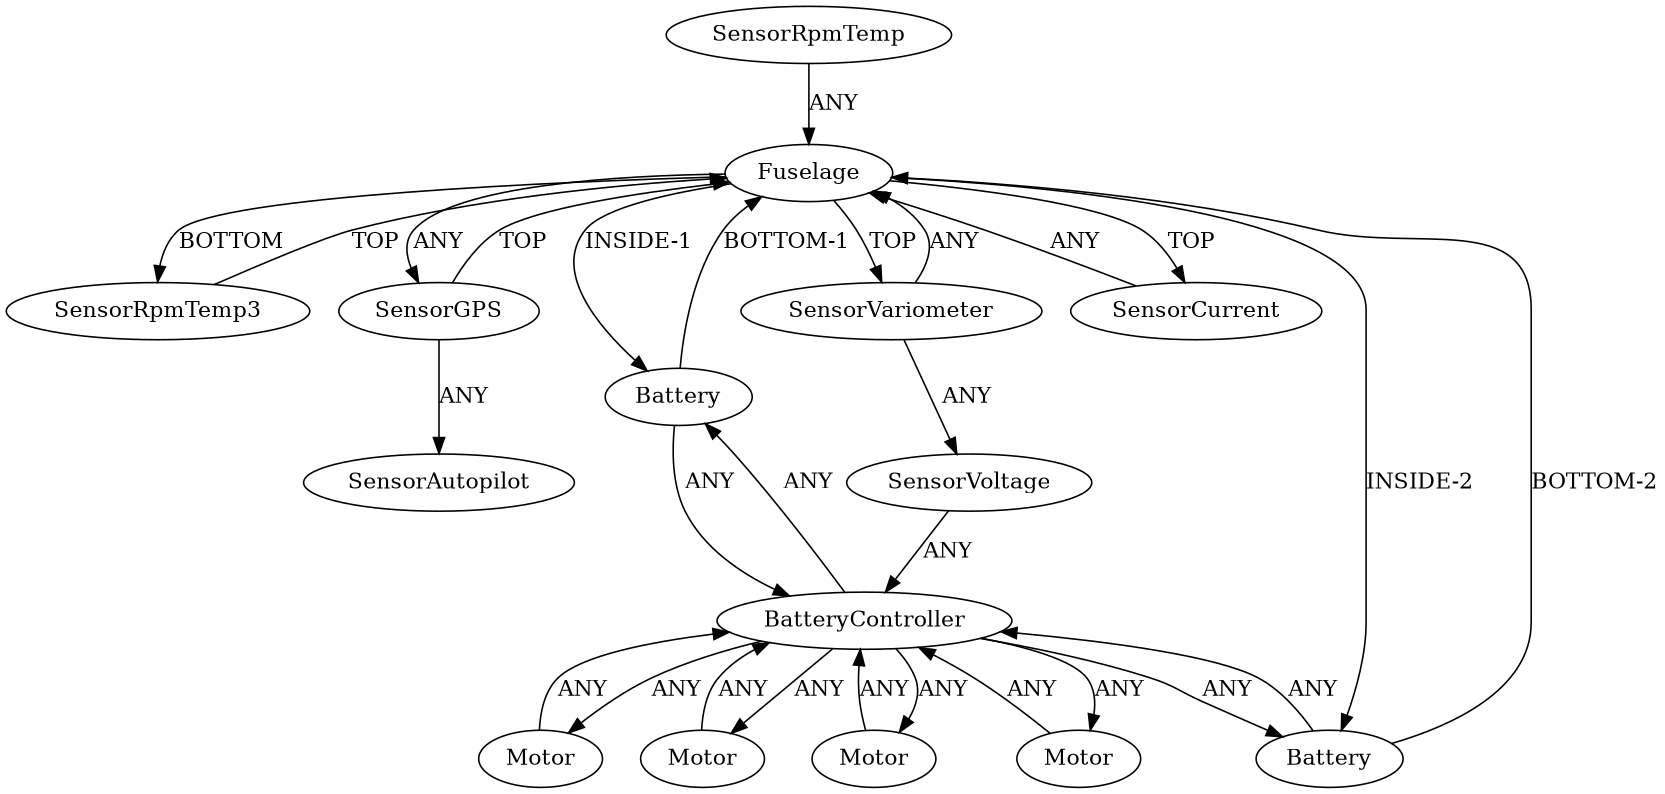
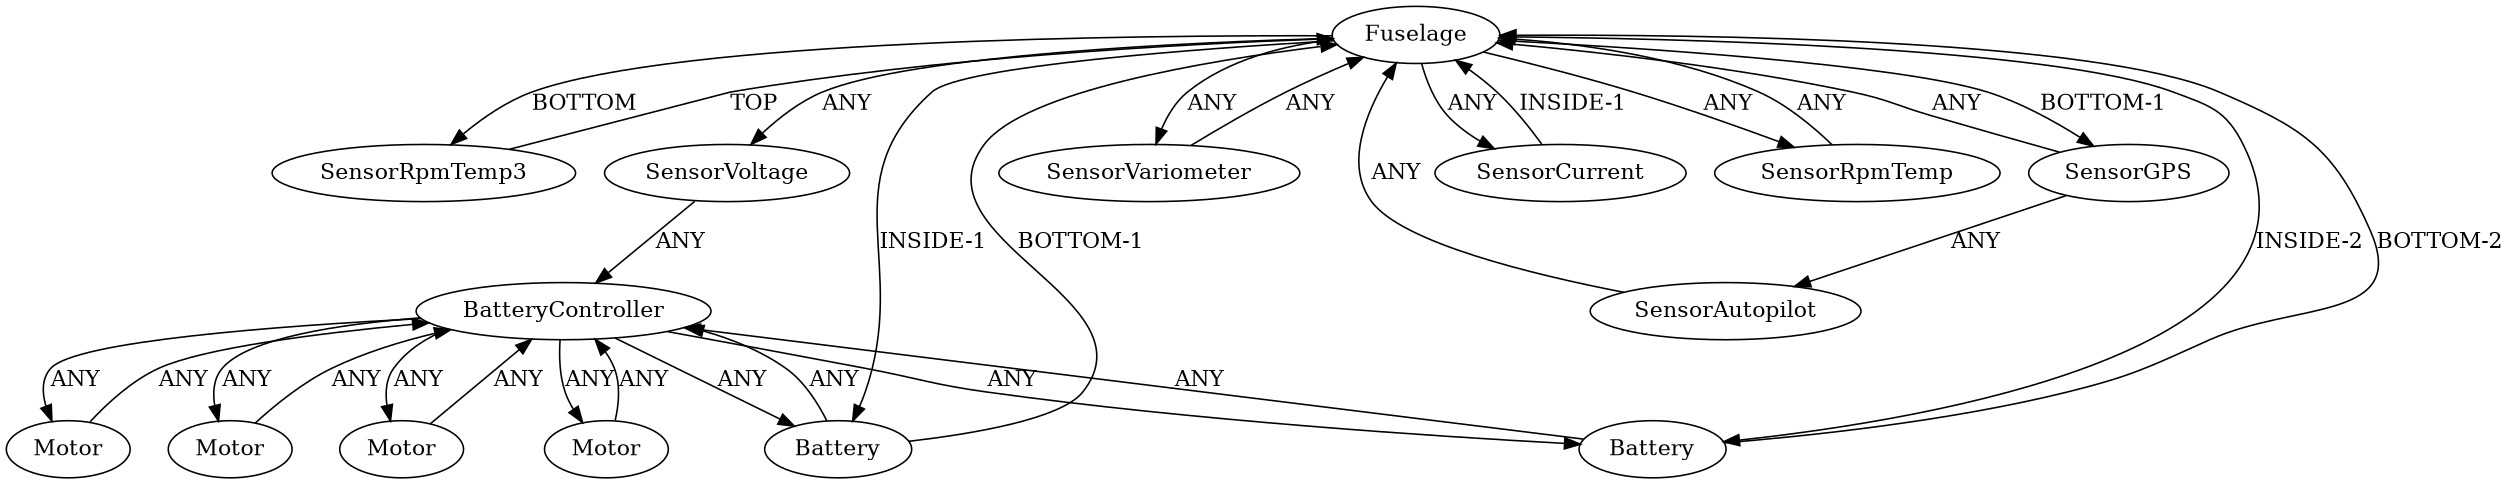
  digraph {
    n1 [instance=Fuselage_instance_1 label=Fuselage]
    n2 [instance=Hub3_instance_4 label=SensorRpmTemp3]
    n3 [instance=SensorVoltage_instance_1 label=SensorVoltage]
    n4 [instance=SensorGPS_instance_1 label=SensorGPS]
    n5 [instance=Battery_instance_1 label=Battery]
    n6 [instance=SensorVariometer_instance_1 label=SensorVariometer]
    n7 [instance=Battery_instance_2 label=Battery]
    n8 [instance=SensorCurrent_instance_1 label=SensorCurrent]
    n9 [instance=SensorRpmTemp_instance_1 label=SensorRpmTemp]
    n10 [instance=SensorAutopilot_instance_1 label=SensorAutopilot]
    n11 [instance=BatteryController_instance_1 label=BatteryController]
    n12 [instance=Motor_instance_1 label=Motor]
    n13 [instance=Motor_instance_2 label=Motor]
    n14 [instance=Motor_instance_3 label=Motor]
    n15 [instance=Motor_instance_4 label=Motor]
    n1 -> n2 [label=BOTTOM]
-   n6 -> n3 [label=ANY]
-   n1 -> n4 [label=ANY]
+   n1 -> n3 [label=ANY]
+   n1 -> n4 [label="BOTTOM-1"]
    n1 -> n5 [label="INSIDE-1"]
-   n1 -> n6 [label=TOP]
+   n1 -> n6 [label=ANY]
    n1 -> n7 [label="INSIDE-2"]
-   n1 -> n8 [label=TOP]
+   n1 -> n8 [label=ANY]
+   n1 -> n9 [label=ANY]
    n2 -> n1 [label=TOP]
    n3 -> n11 [label=ANY]
-   n4 -> n1 [label=TOP]
+   n4 -> n1 [label=ANY]
    n4 -> n10 [label=ANY]
    n5 -> n1 [label="BOTTOM-1"]
    n5 -> n11 [label=ANY]
    n6 -> n1 [label=ANY]
    n7 -> n1 [label="BOTTOM-2"]
    n7 -> n11 [label=ANY]
-   n8 -> n1 [label=ANY]
+   n8 -> n1 [label="INSIDE-1"]
    n9 -> n1 [label=ANY]
+   n10 -> n1 [label=ANY]
    n11 -> n5 [label=ANY]
    n11 -> n7 [label=ANY]
    n11 -> n12 [label=ANY]
    n11 -> n13 [label=ANY]
    n11 -> n14 [label=ANY]
    n11 -> n15 [label=ANY]
    n12 -> n11 [label=ANY]
    n13 -> n11 [label=ANY]
    n14 -> n11 [label=ANY]
    n15 -> n11 [label=ANY]
  }
